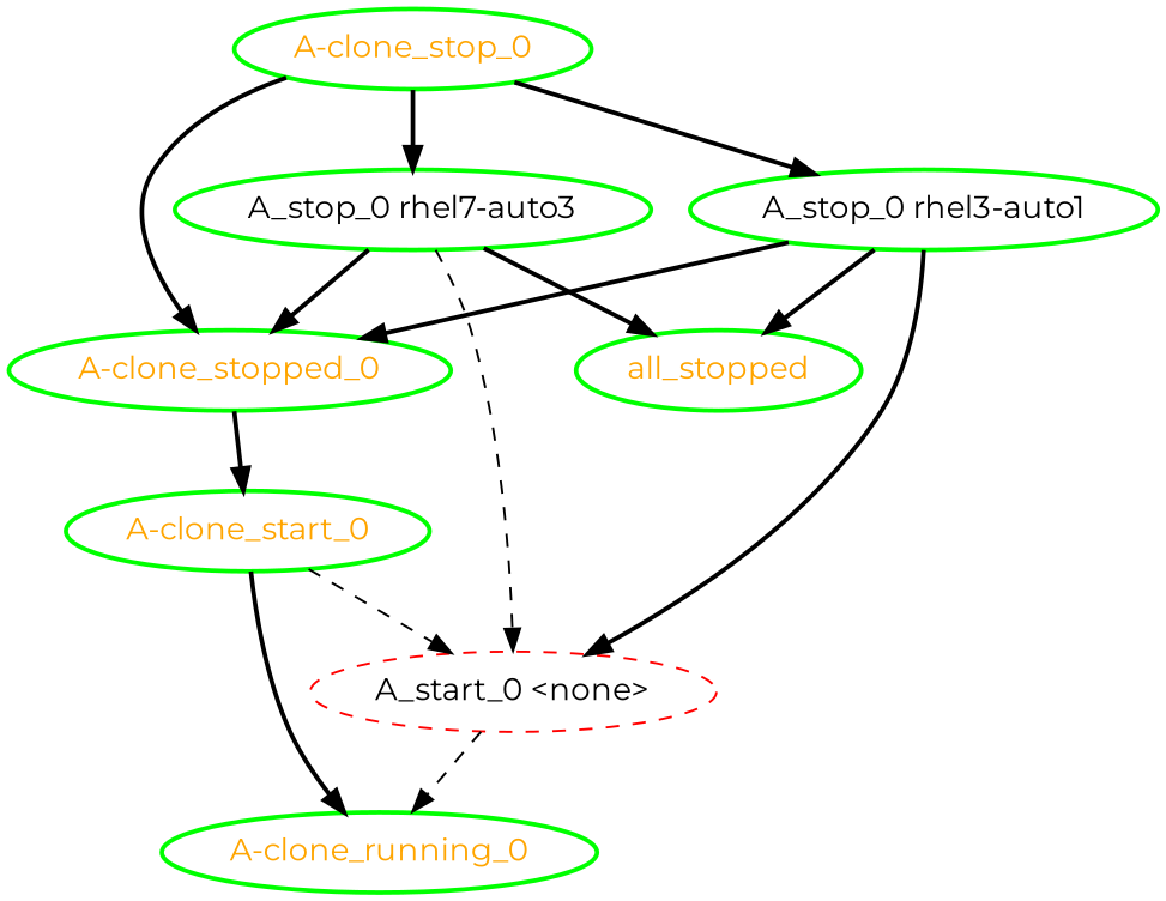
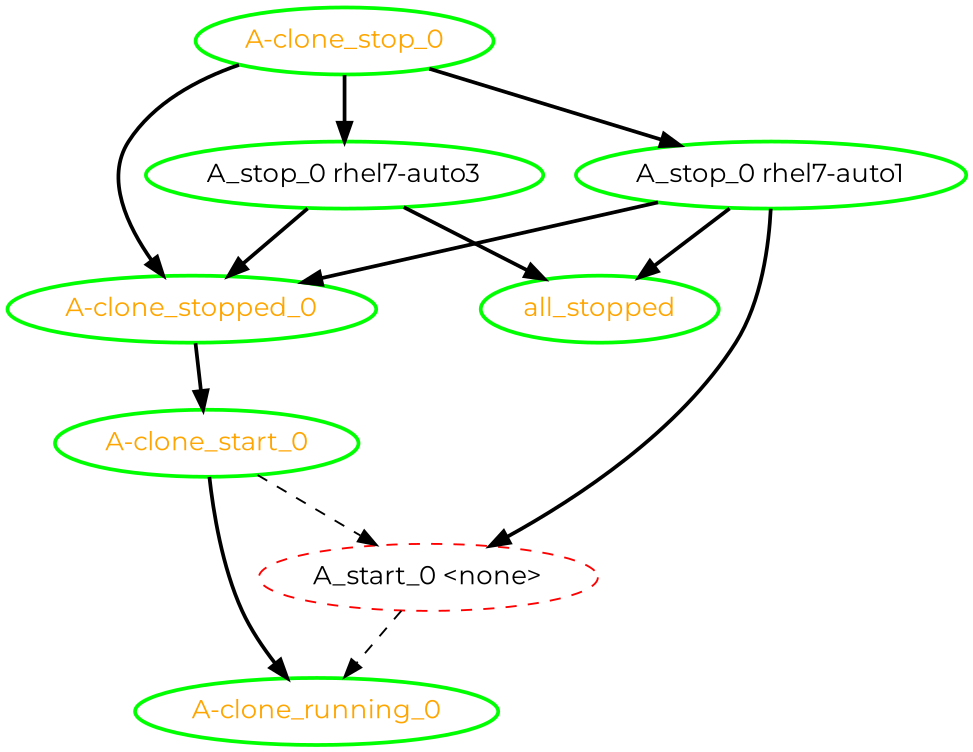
  digraph {
    fontname=Montserrat
    node [color=green fontcolor=orange fontname=Montserrat style=bold]
    edge [fontname=Montserrat style=bold]
    "A-clone_start_0"
    "A-clone_running_0"
    "A_start_0 <none>" [color=red fontcolor=black style=dashed]
    "A-clone_stop_0"
    "A-clone_stopped_0"
-   "A_stop_0 rhel7-auto1" [fontcolor=black label="A_stop_0 rhel3-auto1"]
+   "A_stop_0 rhel7-auto1" [fontcolor=black]
    "A_stop_0 rhel7-auto3" [fontcolor=black]
    all_stopped
    "A-clone_start_0" -> "A-clone_running_0"
    "A-clone_start_0" -> "A_start_0 <none>" [style=dashed]
    "A_start_0 <none>" -> "A-clone_running_0" [style=dashed]
    "A-clone_stop_0" -> "A-clone_stopped_0"
    "A-clone_stop_0" -> "A_stop_0 rhel7-auto1"
    "A-clone_stop_0" -> "A_stop_0 rhel7-auto3"
    "A-clone_stopped_0" -> "A-clone_start_0"
    "A_stop_0 rhel7-auto1" -> "A_start_0 <none>"
    "A_stop_0 rhel7-auto1" -> "A-clone_stopped_0"
    "A_stop_0 rhel7-auto1" -> all_stopped
-   "A_stop_0 rhel7-auto3" -> "A_start_0 <none>" [style=dashed]
    "A_stop_0 rhel7-auto3" -> "A-clone_stopped_0"
    "A_stop_0 rhel7-auto3" -> all_stopped
  }
